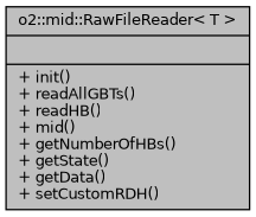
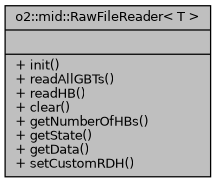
  digraph {
-   n1 [color=black fillcolor=grey75 fontcolor=black fontname=Helvetica fontsize=10 height=0.2 label="{o2::mid::RawFileReader\< T \>\n||+ init()\l+ readAllGBTs()\l+ readHB()\l+ mid()\l+ getNumberOfHBs()\l+ getState()\l+ getData()\l+ setCustomRDH()\l}" shape=record style=filled width=0.4]
+   n1 [color=black fillcolor=grey75 fontcolor=black fontname=Helvetica fontsize=10 height=0.2 label="{o2::mid::RawFileReader\< T \>\n||+ init()\l+ readAllGBTs()\l+ readHB()\l+ clear()\l+ getNumberOfHBs()\l+ getState()\l+ getData()\l+ setCustomRDH()\l}" shape=record style=filled width=0.4]
  }
